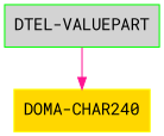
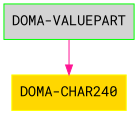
  digraph {
    fontname="Roboto Mono"
    node [shape=box style=filled fontname="Roboto Mono"]
-   "DTEL-VALUEPART" [color=green fillcolor=lightgrey]
+   "DTEL-VALUEPART" [color=green fillcolor=lightgrey label="DOMA-VALUEPART"]
    "DOMA-CHAR240" [color=yellow fillcolor=gold]
    "DTEL-VALUEPART" -> "DOMA-CHAR240" [color=deeppink fontname="Roboto Mono"]
  }
